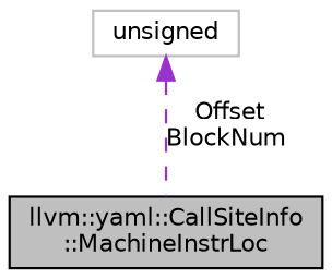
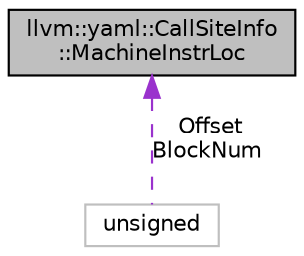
  digraph {
    node [fontname=Helvetica fontsize=10 shape=record]
    n1 [color=black fillcolor=grey75 fontcolor=black height=0.2 label="llvm::yaml::CallSiteInfo\l::MachineInstrLoc" style=filled width=0.4]
    n2 [color=grey75 height=0.2 label=unsigned width=0.4]
-   n2 -> n1 [color=darkorchid3 dir=back fontname=Helvetica fontsize=10 label=" Offset\nBlockNum" labelfontname=Helvetica labelfontsize=10 style=dashed]
+   n1 -> n2 [color=darkorchid3 dir=back fontname=Helvetica fontsize=10 label=" Offset\nBlockNum" labelfontname=Helvetica labelfontsize=10 style=dashed]
  }
